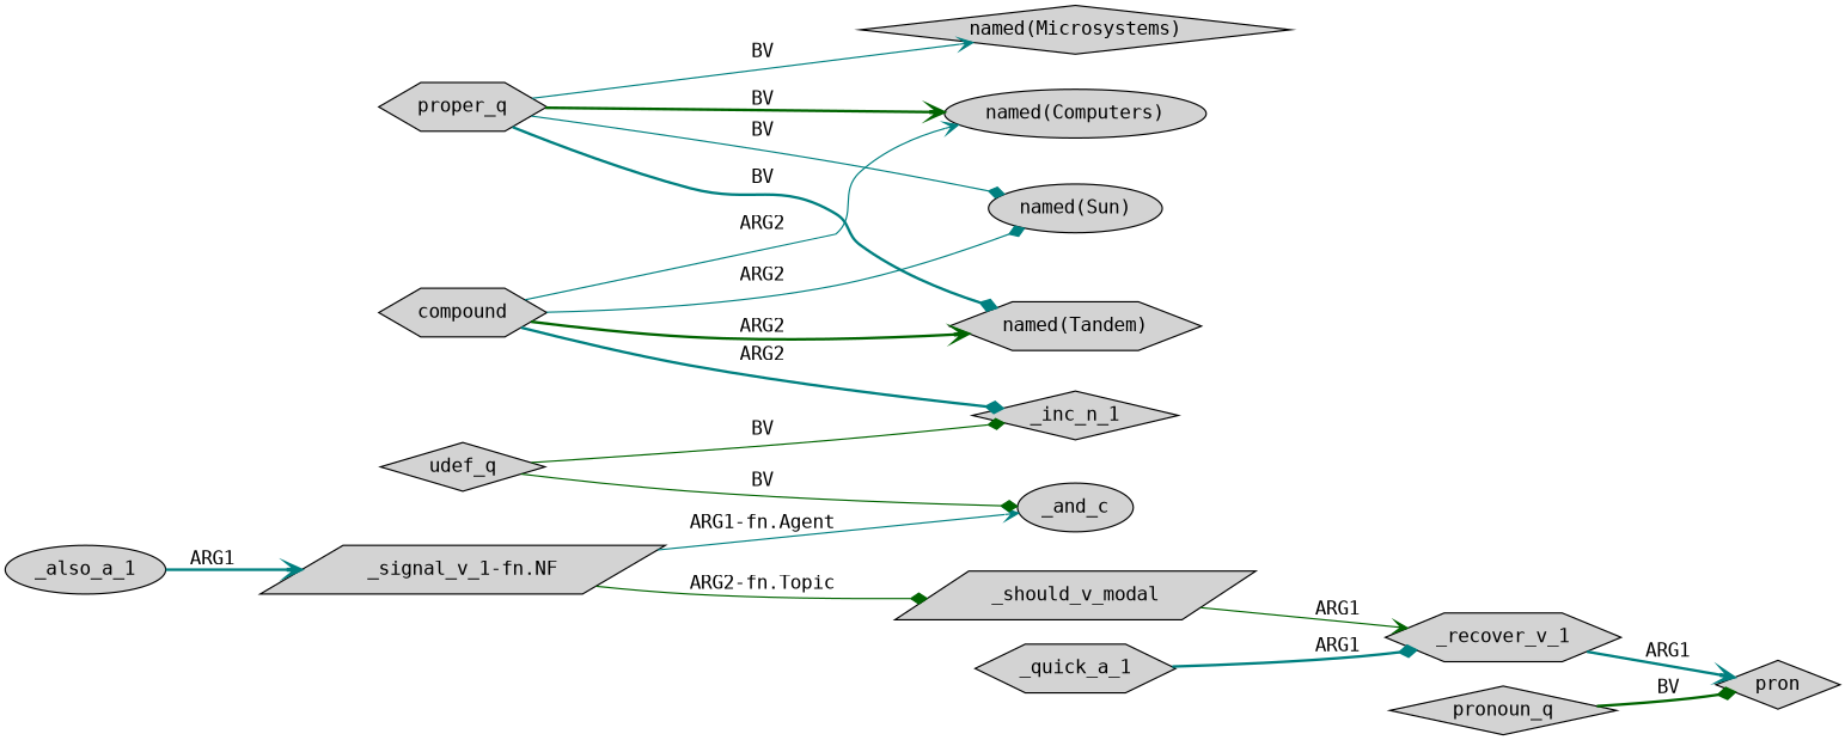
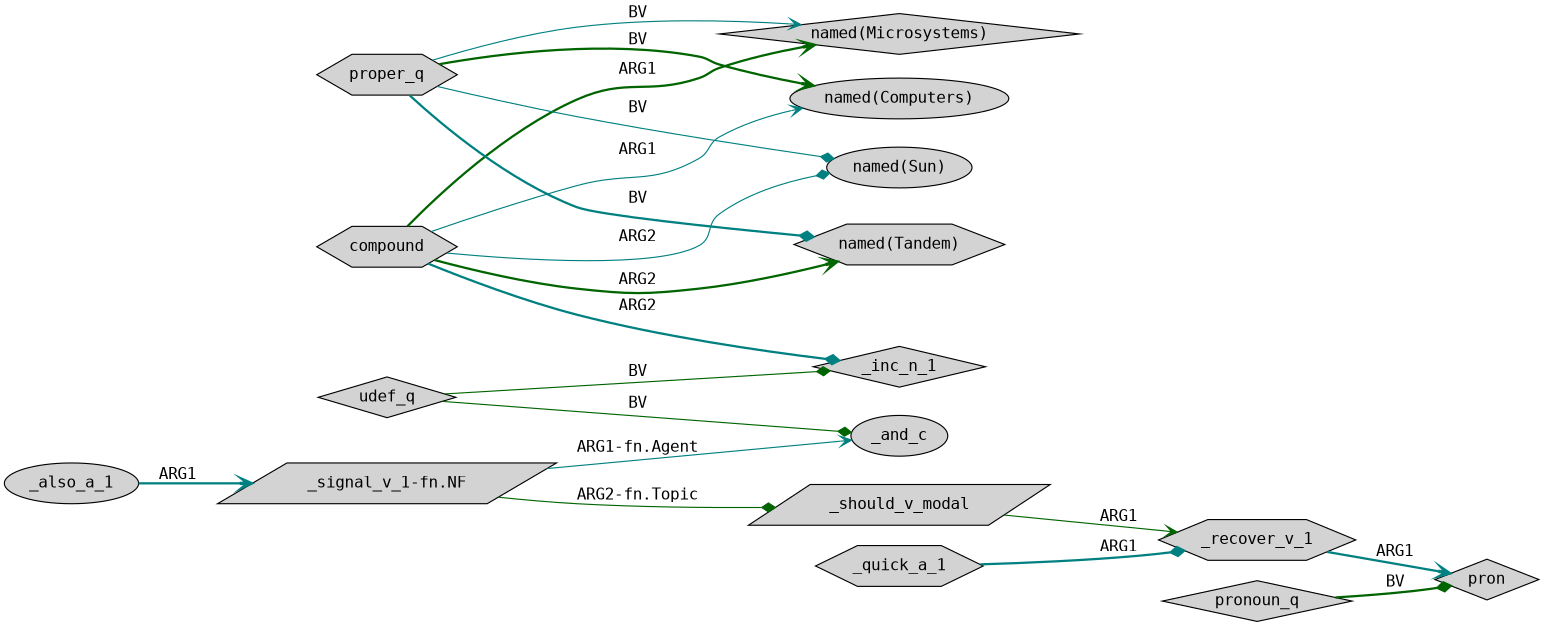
  digraph {
    fontname="DejaVu Sans Mono"
    rankdir=LR
    node [fontname="DejaVu Sans Mono" shape=hexagon style=filled]
    edge [arrowhead=diamond color=teal fontname="DejaVu Sans Mono" style=solid]
    compound
    "named(Sun)" [shape=ellipse]
    _inc_n_1 [shape=diamond]
    "named(Tandem)"
    "named(Computers)" [shape=ellipse]
    "named(Microsystems)" [shape=diamond]
    "_signal_v_1-fn.NF" [shape=parallelogram]
    _should_v_modal [shape=parallelogram]
    _and_c [shape=ellipse]
    _recover_v_1
    pron [shape=diamond]
    _also_a_1 [shape=ellipse]
    proper_q
    udef_q [shape=diamond]
    _quick_a_1
    pronoun_q [shape=diamond]
    compound -> "named(Sun)" [label=ARG2]
    compound -> _inc_n_1 [label=ARG2 style=bold]
    compound -> "named(Tandem)" [arrowhead=vee color=darkgreen label=ARG2 style=bold]
-   compound -> "named(Computers)" [arrowhead=vee label=ARG2]
+   compound -> "named(Computers)" [arrowhead=vee label=ARG1]
+   compound -> "named(Microsystems)" [arrowhead=vee color=darkgreen label=ARG1 style=bold]
    "_signal_v_1-fn.NF" -> _should_v_modal [color=darkgreen label="ARG2-fn.Topic"]
    "_signal_v_1-fn.NF" -> _and_c [arrowhead=vee label="ARG1-fn.Agent"]
    _should_v_modal -> _recover_v_1 [arrowhead=vee color=darkgreen label=ARG1]
    _recover_v_1 -> pron [arrowhead=vee label=ARG1 style=bold]
    _also_a_1 -> "_signal_v_1-fn.NF" [arrowhead=vee label=ARG1 style=bold]
    proper_q -> "named(Sun)" [label=BV]
    proper_q -> "named(Tandem)" [label=BV style=bold]
    proper_q -> "named(Computers)" [arrowhead=vee color=darkgreen label=BV style=bold]
    proper_q -> "named(Microsystems)" [arrowhead=vee label=BV]
    udef_q -> _inc_n_1 [color=darkgreen label=BV]
    udef_q -> _and_c [color=darkgreen label=BV]
    _quick_a_1 -> _recover_v_1 [label=ARG1 style=bold]
    pronoun_q -> pron [color=darkgreen label=BV style=bold]
  }
